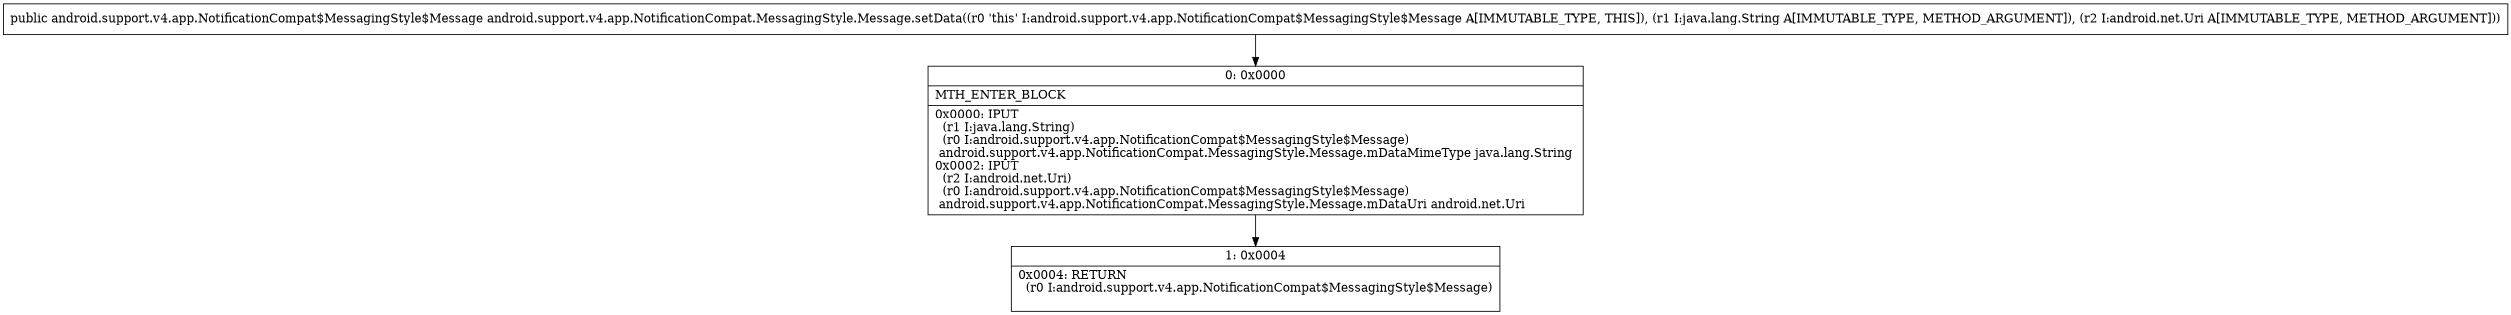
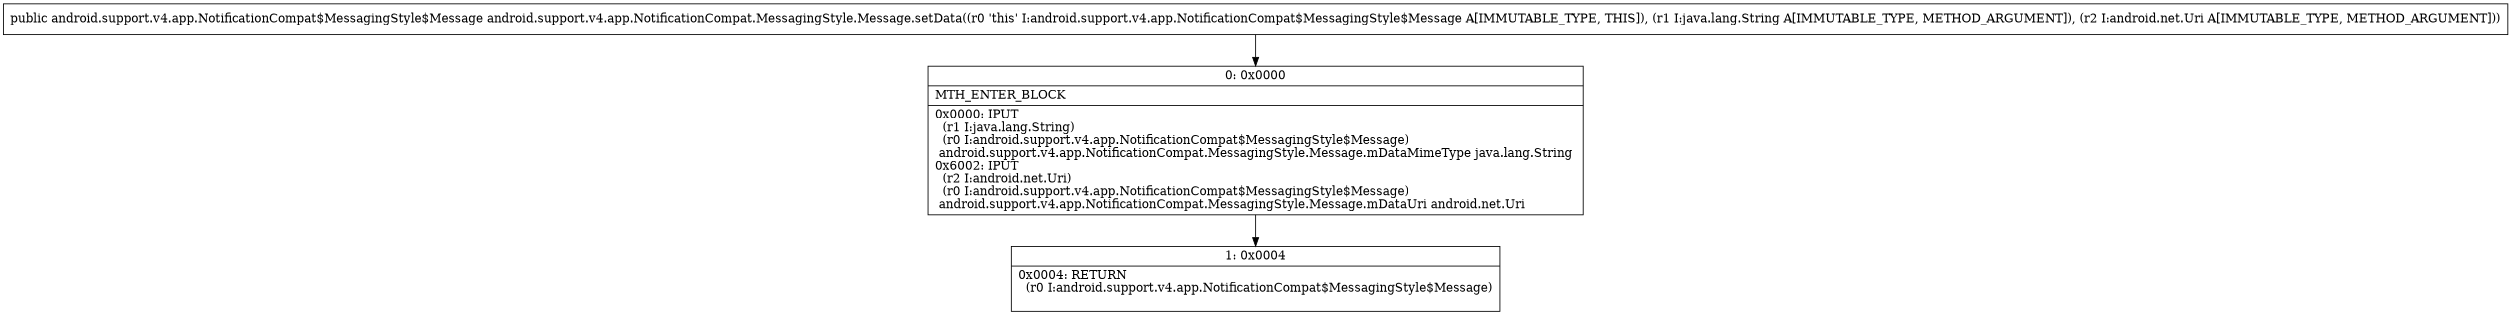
  digraph {
    node [shape=record]
-   n1 [label="{0\:\ 0x0000|MTH_ENTER_BLOCK\l|0x0000: IPUT  \l  (r1 I:java.lang.String)\l  (r0 I:android.support.v4.app.NotificationCompat$MessagingStyle$Message)\l android.support.v4.app.NotificationCompat.MessagingStyle.Message.mDataMimeType java.lang.String \l0x0002: IPUT  \l  (r2 I:android.net.Uri)\l  (r0 I:android.support.v4.app.NotificationCompat$MessagingStyle$Message)\l android.support.v4.app.NotificationCompat.MessagingStyle.Message.mDataUri android.net.Uri \l}"]
+   n1 [label="{0\:\ 0x0000|MTH_ENTER_BLOCK\l|0x0000: IPUT  \l  (r1 I:java.lang.String)\l  (r0 I:android.support.v4.app.NotificationCompat$MessagingStyle$Message)\l android.support.v4.app.NotificationCompat.MessagingStyle.Message.mDataMimeType java.lang.String \l0x6002: IPUT  \l  (r2 I:android.net.Uri)\l  (r0 I:android.support.v4.app.NotificationCompat$MessagingStyle$Message)\l android.support.v4.app.NotificationCompat.MessagingStyle.Message.mDataUri android.net.Uri \l}"]
    n2 [label="{1\:\ 0x0004|0x0004: RETURN  \l  (r0 I:android.support.v4.app.NotificationCompat$MessagingStyle$Message)\l \l}"]
    n3 [label="{public android.support.v4.app.NotificationCompat$MessagingStyle$Message android.support.v4.app.NotificationCompat.MessagingStyle.Message.setData((r0 'this' I:android.support.v4.app.NotificationCompat$MessagingStyle$Message A[IMMUTABLE_TYPE, THIS]), (r1 I:java.lang.String A[IMMUTABLE_TYPE, METHOD_ARGUMENT]), (r2 I:android.net.Uri A[IMMUTABLE_TYPE, METHOD_ARGUMENT])) }"]
    n1 -> n2
    n3 -> n1
  }
